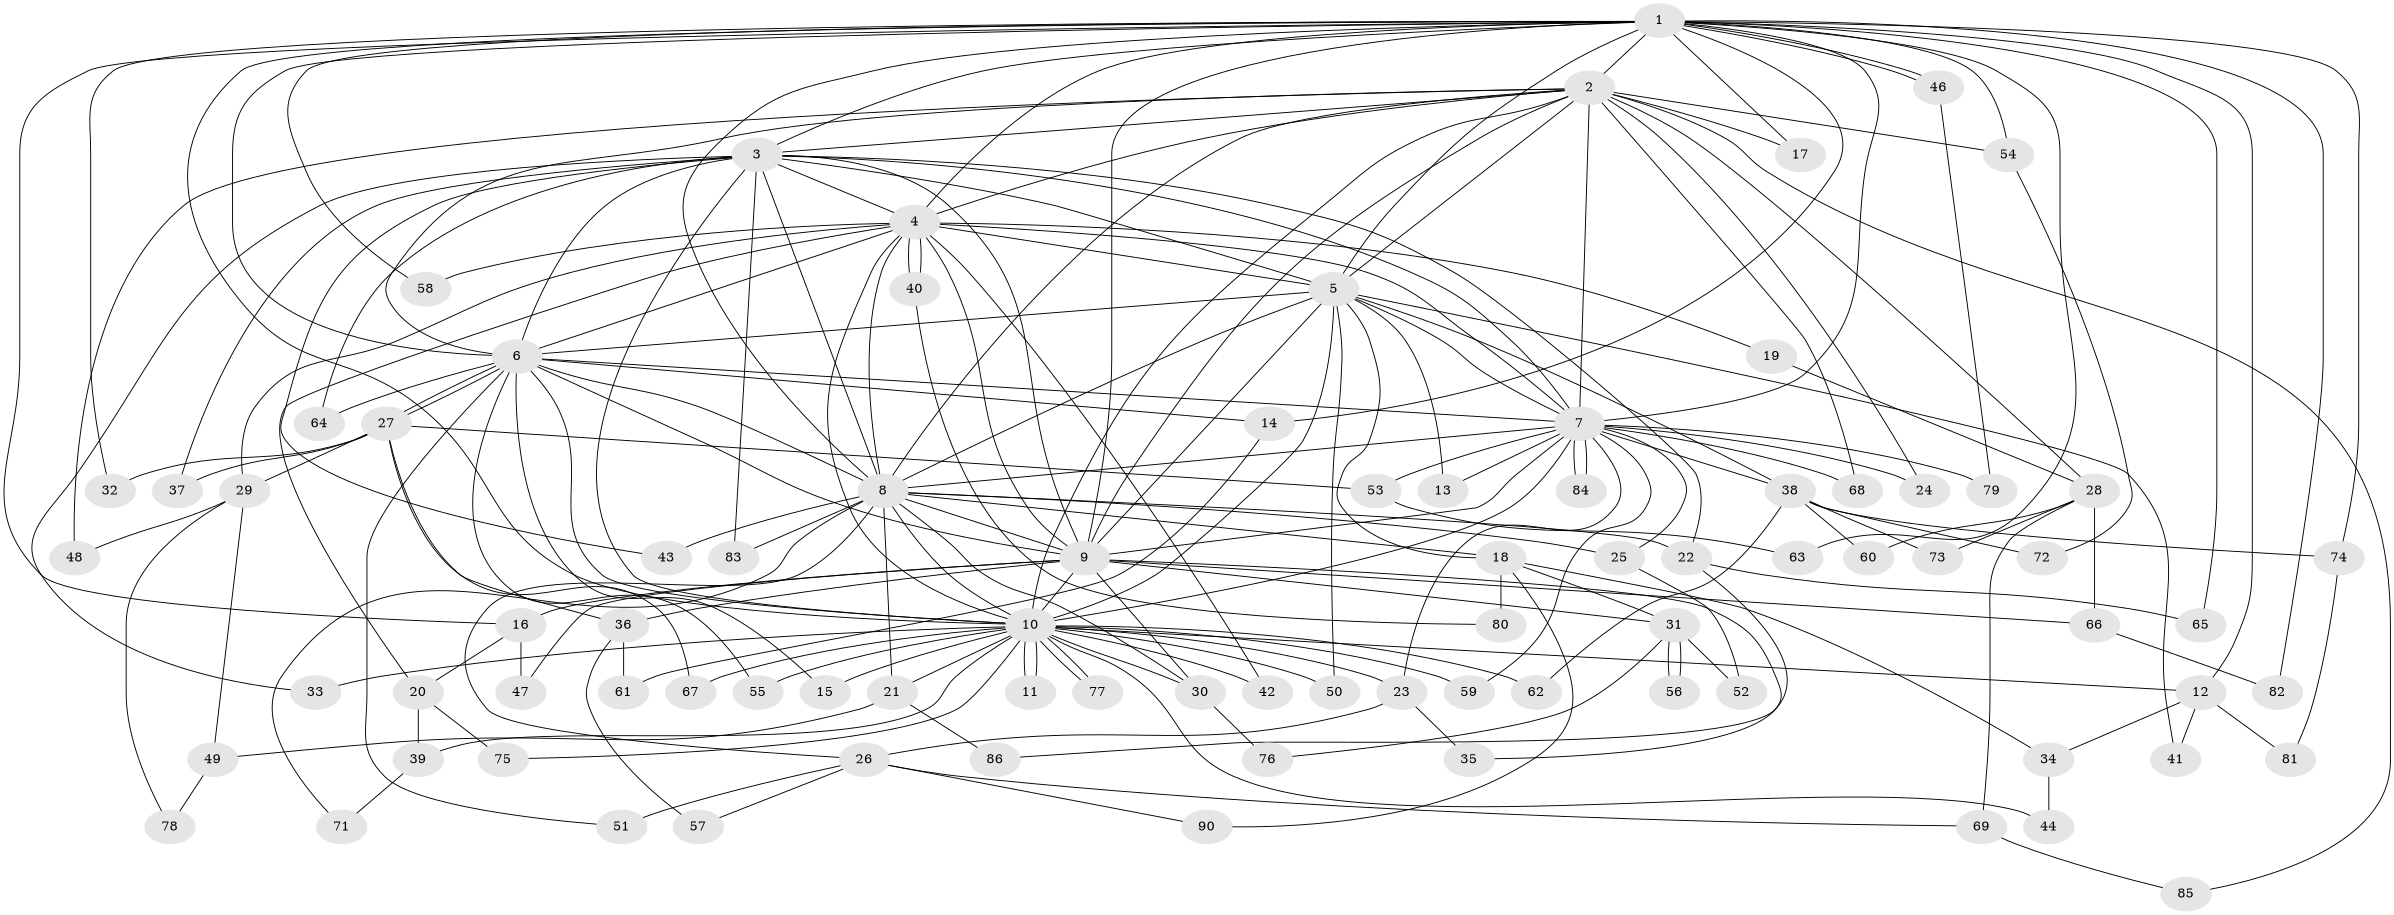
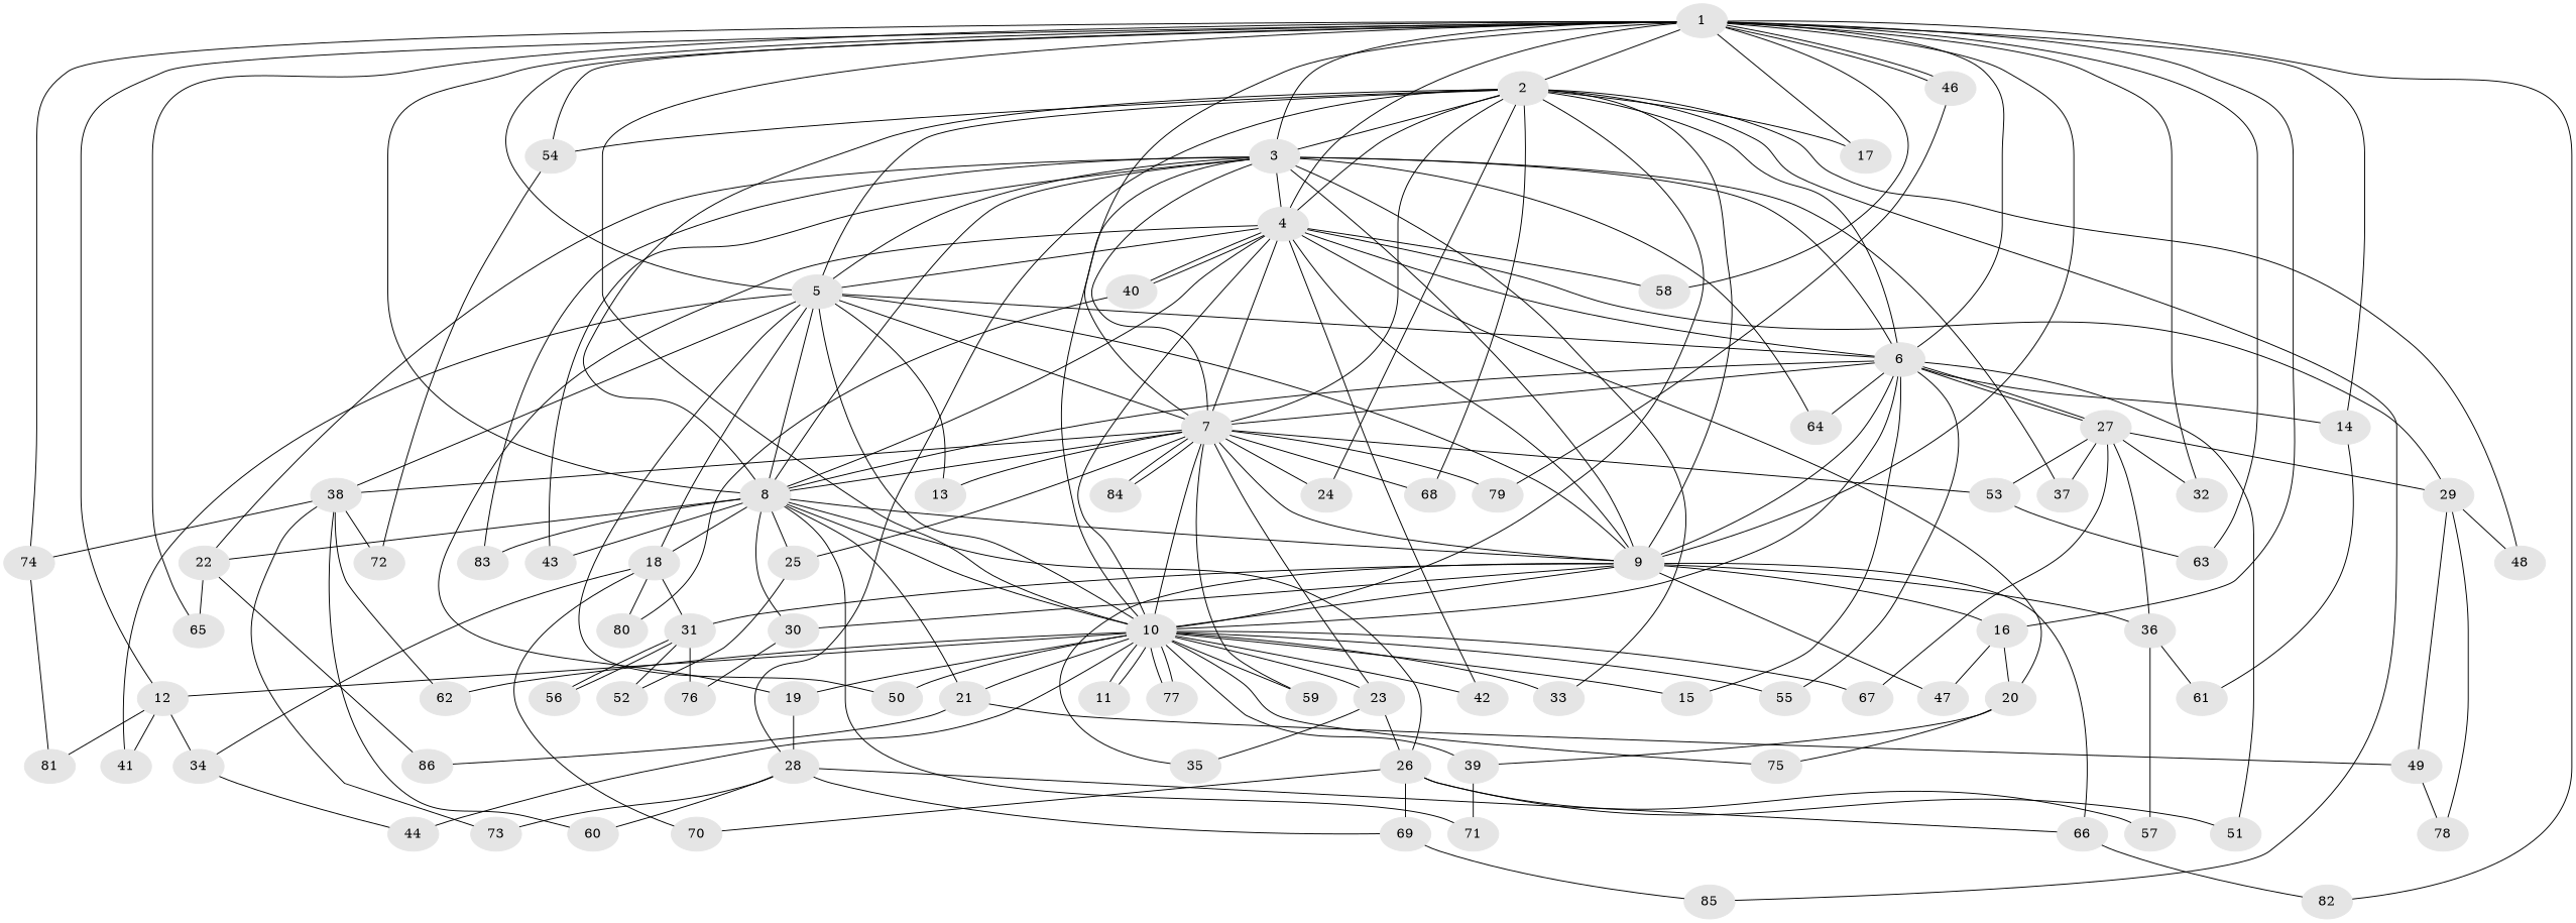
  graph {
    fontname="DejaVu Serif"
    node [color=gray90 fontname="DejaVu Serif" style=filled]
    edge [fontname="DejaVu Serif"]
    1
    2
    3
    4
    5
    6
    7
    8
    9
    10
    12
    14
    16
    17
    32
    46
    54
    58
    63
    65
    74
    82
    24
    28
    48
    68
    85
    22
    33
    37
    43
    64
    83
    19
    20
    29
    40
    42
    13
    18
    38
    41
    50
    15
    27
    51
    55
    23
    25
    53
    59
    79
    84
    21
    26
    30
    71
    31
    35
    36
    47
    66
    11
    39
    44
    62
    67
    75
    77
    34
    81
    61
    72
    69
    60
    73
    86
    49
    78
    80
-   70 [label=90]
+   70
    52
    57
    76
    56
    1 -- 2
    1 -- 3
    1 -- 4
    1 -- 5
    1 -- 6
    1 -- 7
    1 -- 8
    1 -- 9
    1 -- 10
    1 -- 12
    1 -- 14
    1 -- 16
    1 -- 17
    1 -- 32
    1 -- 46
    1 -- 46
    1 -- 54
    1 -- 58
    1 -- 63
    1 -- 65
    1 -- 74
    1 -- 82
    2 -- 3
    2 -- 4
    2 -- 5
    2 -- 6
    2 -- 7
    2 -- 8
    2 -- 9
    2 -- 10
    2 -- 17
    2 -- 54
    2 -- 24
    2 -- 28
    2 -- 48
    2 -- 68
    2 -- 85
    3 -- 4
    3 -- 5
    3 -- 6
    3 -- 7
    3 -- 8
    3 -- 9
    3 -- 10
    3 -- 22
    3 -- 33
    3 -- 37
    3 -- 43
    3 -- 64
    3 -- 83
    4 -- 5
    4 -- 6
    4 -- 7
    4 -- 8
    4 -- 9
    4 -- 10
    4 -- 58
    4 -- 19
    4 -- 20
    4 -- 29
    4 -- 40
    4 -- 40
    4 -- 42
    5 -- 6
    5 -- 7
    5 -- 8
    5 -- 9
    5 -- 10
    5 -- 13
    5 -- 18
    5 -- 38
    5 -- 41
    5 -- 50
    6 -- 7
    6 -- 8
    6 -- 9
    6 -- 10
    6 -- 14
    6 -- 64
    6 -- 15
    6 -- 27
    6 -- 27
    6 -- 51
    6 -- 55
    7 -- 8
    7 -- 9
    7 -- 10
    7 -- 24
    7 -- 68
    7 -- 13
    7 -- 38
    7 -- 23
    7 -- 25
    7 -- 53
    7 -- 59
    7 -- 79
    7 -- 84
    7 -- 84
    8 -- 9
    8 -- 10
    8 -- 22
    8 -- 43
    8 -- 83
    8 -- 18
    8 -- 25
    8 -- 21
    8 -- 26
    8 -- 30
    8 -- 71
    9 -- 10
    9 -- 16
    9 -- 30
    9 -- 31
    9 -- 35
    9 -- 36
    9 -- 47
    9 -- 66
    10 -- 12
    10 -- 33
-   10 -- 30
+   10 -- 19
    10 -- 42
    10 -- 50
    10 -- 15
    10 -- 55
    10 -- 23
    10 -- 59
    10 -- 21
    10 -- 11
    10 -- 11
    10 -- 39
    10 -- 44
    10 -- 62
    10 -- 67
    10 -- 75
    10 -- 77
    10 -- 77
    12 -- 41
    12 -- 34
    12 -- 81
    14 -- 61
    16 -- 20
    16 -- 47
    46 -- 79
    54 -- 72
    74 -- 81
    28 -- 66
    28 -- 69
    28 -- 60
    28 -- 73
    22 -- 65
    22 -- 86
    19 -- 28
    20 -- 39
    20 -- 75
    29 -- 48
    29 -- 49
    29 -- 78
    40 -- 80
    18 -- 31
    18 -- 34
    18 -- 80
    18 -- 70
    38 -- 74
    38 -- 62
    38 -- 72
    38 -- 60
    38 -- 73
    27 -- 32
    27 -- 37
    27 -- 29
    27 -- 53
    27 -- 36
    27 -- 67
    23 -- 26
    23 -- 35
    25 -- 52
    53 -- 63
    21 -- 86
    21 -- 49
    26 -- 51
    26 -- 69
    26 -- 70
    26 -- 57
    30 -- 76
    31 -- 52
    31 -- 76
    31 -- 56
    31 -- 56
    36 -- 61
    36 -- 57
    66 -- 82
    39 -- 71
    34 -- 44
    69 -- 85
    49 -- 78
  }
